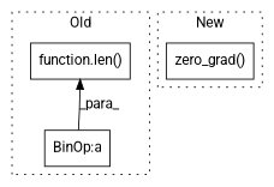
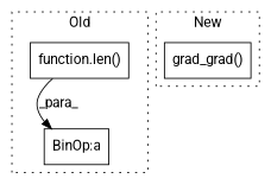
  digraph {
    fontname=Roboto
    node [a=75 shape=box fontname=Roboto]
    n1 [l="4,1" label="function.len()" s="12287,12302"]
    n2 [a=82 l=3 label="BinOp:a" s=12315]
-   n3 [l=26 label="zero_grad()" s=12100]
+   n3 [l=26 label="grad_grad()" s=12100]
    subgraph cluster_1 {
      label=Old
      style=dotted
      n1
      n2
    }
    subgraph cluster_2 {
      label=New
      style=dotted
      n3
    }
-   n2 -> n1 [label=_para_ fontname=Roboto]
+   n1 -> n2 [label=_para_ fontname=Roboto]
  }
